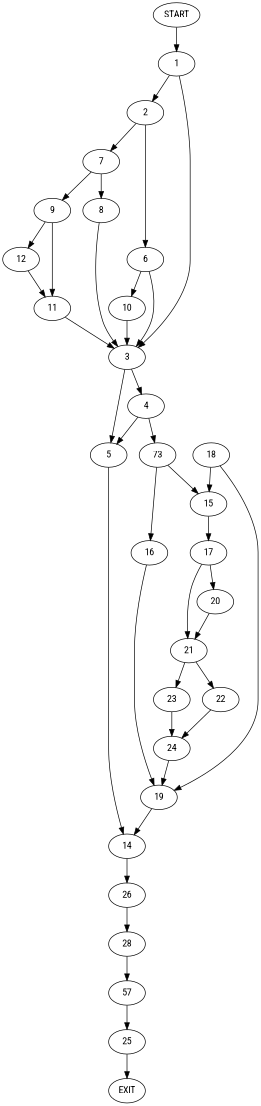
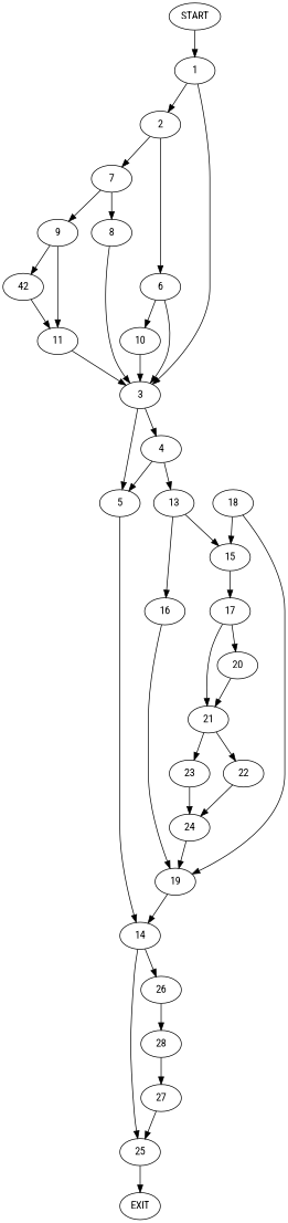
  digraph {
    fontname="Roboto Condensed"
    node [fontname="Roboto Condensed"]
    edge [fontname="Roboto Condensed"]
    n1 [label=START]
    1
    2
    3
    n5 [label=EXIT]
    6
    7
    4
    5
    10
    8
    9
-   13 [label=73]
+   13
    14
    15
    16
    25
    26
    11
-   12
+   12 [label=42]
    17
    19
    28
    20
    21
    18
    22
    23
    24
-   27 [label=57]
+   27
    n1 -> 1
    1 -> 2
    1 -> 3
    2 -> 6
    2 -> 7
    3 -> 4
    3 -> 5
    6 -> 3
    6 -> 10
    7 -> 8
    7 -> 9
    4 -> 5
    4 -> 13
    5 -> 14
    10 -> 3
    8 -> 3
    9 -> 11
    9 -> 12
    13 -> 15
    13 -> 16
+   14 -> 25
    14 -> 26
    15 -> 17
    16 -> 19
    25 -> n5
    26 -> 28
    11 -> 3
    12 -> 11
    17 -> 20
    17 -> 21
    19 -> 14
    28 -> 27
    20 -> 21
    21 -> 22
    21 -> 23
    18 -> 15
    18 -> 19
    22 -> 24
    23 -> 24
    24 -> 19
    27 -> 25
  }
